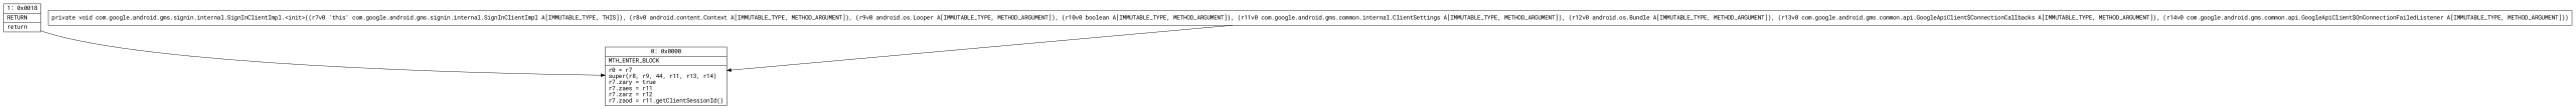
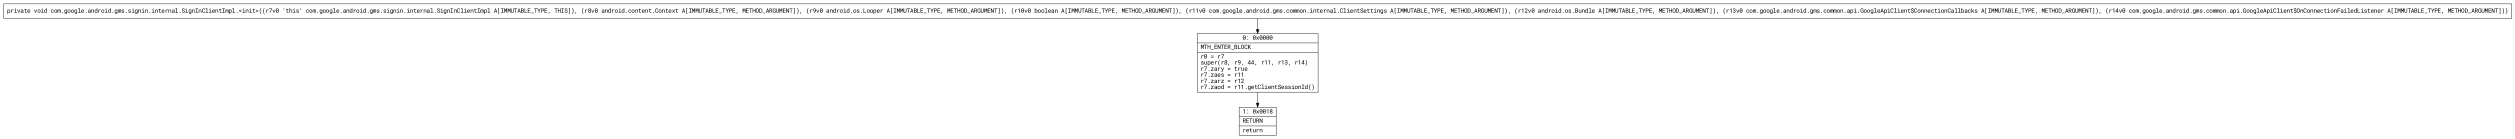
  digraph {
    fontname="Roboto Mono"
    node [shape=record fontname="Roboto Mono"]
    edge [fontname="Roboto Mono"]
    n1 [label="{0\:\ 0x0000|MTH_ENTER_BLOCK\l|r0 = r7\lsuper(r8, r9, 44, r11, r13, r14)\lr7.zary = true\lr7.zaes = r11\lr7.zarz = r12\lr7.zaod = r11.getClientSessionId()\l}"]
    n2 [label="{1\:\ 0x0018|RETURN\l|return\l}"]
    n3 [label="{private void com.google.android.gms.signin.internal.SignInClientImpl.\<init\>((r7v0 'this' com.google.android.gms.signin.internal.SignInClientImpl A[IMMUTABLE_TYPE, THIS]), (r8v0 android.content.Context A[IMMUTABLE_TYPE, METHOD_ARGUMENT]), (r9v0 android.os.Looper A[IMMUTABLE_TYPE, METHOD_ARGUMENT]), (r10v0 boolean A[IMMUTABLE_TYPE, METHOD_ARGUMENT]), (r11v0 com.google.android.gms.common.internal.ClientSettings A[IMMUTABLE_TYPE, METHOD_ARGUMENT]), (r12v0 android.os.Bundle A[IMMUTABLE_TYPE, METHOD_ARGUMENT]), (r13v0 com.google.android.gms.common.api.GoogleApiClient$ConnectionCallbacks A[IMMUTABLE_TYPE, METHOD_ARGUMENT]), (r14v0 com.google.android.gms.common.api.GoogleApiClient$OnConnectionFailedListener A[IMMUTABLE_TYPE, METHOD_ARGUMENT])) }"]
-   n2 -> n1
+   n1 -> n2
    n3 -> n1
  }
